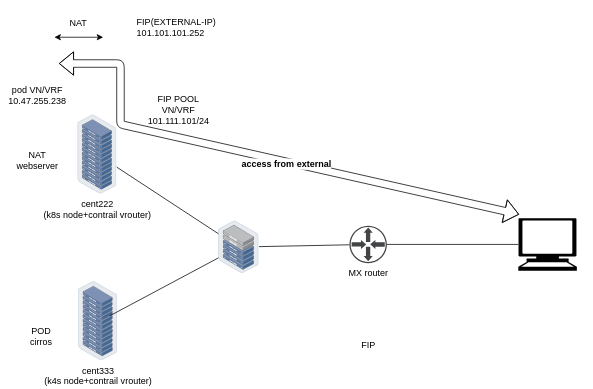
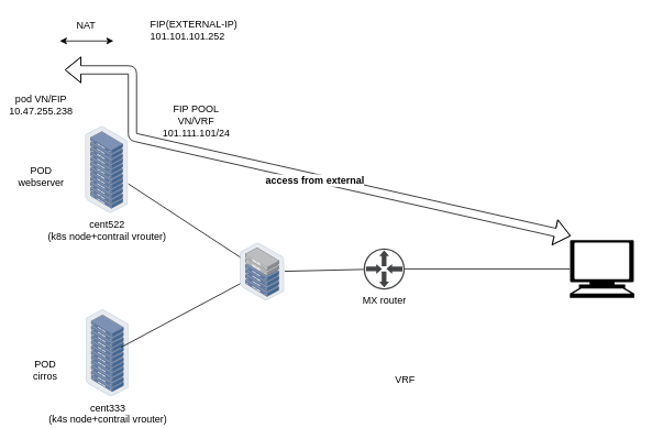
  <mxCell id="0" />
  <mxCell id="1" parent="0" />
- <mxCell id="2" value="cent222&lt;br&gt;(k8s node+contrail vrouter)&lt;br&gt;" style="points=[];aspect=fixed;html=1;align=center;shadow=0;dashed=0;image;image=img/lib/allied_telesis/storage/Datacenter_Server_Rack.svg;" vertex="1" parent="1"><mxGeometry x="103" y="152" width="52" height="106" as="geometry" /></mxCell>
- <mxCell id="3" value="MX router" style="pointerEvents=1;shadow=0;dashed=0;html=1;strokeColor=none;fillColor=#434445;aspect=fixed;labelPosition=center;verticalLabelPosition=bottom;verticalAlign=top;align=center;outlineConnect=0;shape=mxgraph.vvd.physical_upstream_router;" vertex="1" parent="1"><mxGeometry x="465" y="300" width="50" height="50" as="geometry" /></mxCell>
+ <mxCell id="2" value="cent522&lt;br&gt;(k8s node+contrail vrouter)&lt;br&gt;" style="points=[];aspect=fixed;html=1;align=center;shadow=0;dashed=0;image;image=img/lib/allied_telesis/storage/Datacenter_Server_Rack.svg;" vertex="1" parent="1"><mxGeometry x="103" y="152" width="52" height="106" as="geometry" /></mxCell>
+ <mxCell id="3" value="MX router" style="pointerEvents=1;shadow=0;dashed=0;html=1;strokeColor=none;fillColor=#434445;aspect=fixed;labelPosition=center;verticalLabelPosition=bottom;verticalAlign=top;align=center;outlineConnect=0;shape=mxgraph.vvd.physical_upstream_router;" vertex="1" parent="1"><mxGeometry x="440" y="300" width="50" height="50" as="geometry" /></mxCell>
  <mxCell id="4" value="" style="shape=mxgraph.signs.tech.computer;html=1;fillColor=#000000;strokeColor=none;verticalLabelPosition=bottom;verticalAlign=top;align=center;" vertex="1" parent="1"><mxGeometry x="690" y="290" width="78" height="70" as="geometry" /></mxCell>
  <mxCell id="5" value="FIP POOL&lt;br&gt;VN/VRF&lt;br&gt;101.111.101/24&lt;br&gt;" style="shape=image;html=1;verticalAlign=top;verticalLabelPosition=bottom;labelBackgroundColor=#ffffff;imageAspect=0;aspect=fixed;image=https://cdn2.iconfinder.com/data/icons/freecns-cumulus/16/519904-098_Spreadsheet-128.png" vertex="1" parent="1"><mxGeometry x="212" y="68" width="50" height="50" as="geometry" /></mxCell>
- <mxCell id="6" value="pod VN/VRF&lt;br&gt;10.47.255.238&lt;br&gt;" style="shape=image;html=1;verticalAlign=top;verticalLabelPosition=bottom;labelBackgroundColor=#ffffff;imageAspect=0;aspect=fixed;image=https://cdn1.iconfinder.com/data/icons/hawcons/32/699052-icon-62-document-table-128.png" vertex="1" parent="1"><mxGeometry x="20" y="48" width="58" height="58" as="geometry" /></mxCell>
+ <mxCell id="6" value="pod VN/FIP&lt;br&gt;10.47.255.238&lt;br&gt;" style="shape=image;html=1;verticalAlign=top;verticalLabelPosition=bottom;labelBackgroundColor=#ffffff;imageAspect=0;aspect=fixed;image=https://cdn1.iconfinder.com/data/icons/hawcons/32/699052-icon-62-document-table-128.png" vertex="1" parent="1"><mxGeometry x="20" y="48" width="58" height="58" as="geometry" /></mxCell>
  <mxCell id="7" style="edgeStyle=none;rounded=0;orthogonalLoop=1;jettySize=auto;html=1;endArrow=classic;endFill=1;startArrow=classic;startFill=1;entryX=1;entryY=0.25;entryDx=0;entryDy=0;" edge="1" parent="1"><mxGeometry relative="1" as="geometry"><mxPoint x="137" y="49" as="sourcePoint" /><mxPoint x="72" y="49" as="targetPoint" /></mxGeometry></mxCell>
- <mxCell id="8" value="FIP" style="shape=image;html=1;verticalAlign=top;verticalLabelPosition=bottom;labelBackgroundColor=#ffffff;imageAspect=0;aspect=fixed;image=https://cdn2.iconfinder.com/data/icons/freecns-cumulus/16/519904-098_Spreadsheet-128.png" vertex="1" parent="1"><mxGeometry x="465" y="396" width="50" height="50" as="geometry" /></mxCell>
+ <mxCell id="8" value="VRF" style="shape=image;html=1;verticalAlign=top;verticalLabelPosition=bottom;labelBackgroundColor=#ffffff;imageAspect=0;aspect=fixed;image=https://cdn2.iconfinder.com/data/icons/freecns-cumulus/16/519904-098_Spreadsheet-128.png" vertex="1" parent="1"><mxGeometry x="465" y="396" width="50" height="50" as="geometry" /></mxCell>
  <mxCell id="9" value="" style="points=[];aspect=fixed;html=1;align=center;shadow=0;dashed=0;image;image=img/lib/allied_telesis/storage/Datacenter_Server_Half_Rack_ToR.svg;" vertex="1" parent="1"><mxGeometry x="290.5" y="293.5" width="54" height="70" as="geometry" /></mxCell>
  <mxCell id="10" style="edgeStyle=none;rounded=0;orthogonalLoop=1;jettySize=auto;html=1;endArrow=none;endFill=0;" edge="1" parent="1" source="2" target="9"><mxGeometry relative="1" as="geometry"><mxPoint x="88" y="60.667" as="sourcePoint" /><mxPoint x="205.5" y="134.833" as="targetPoint" /></mxGeometry></mxCell>
  <mxCell id="11" style="edgeStyle=none;rounded=0;orthogonalLoop=1;jettySize=auto;html=1;endArrow=none;endFill=0;" edge="1" parent="1" source="9" target="3"><mxGeometry relative="1" as="geometry"><mxPoint x="151" y="337.222" as="sourcePoint" /><mxPoint x="273.5" y="338.269" as="targetPoint" /></mxGeometry></mxCell>
  <mxCell id="12" style="edgeStyle=none;rounded=0;orthogonalLoop=1;jettySize=auto;html=1;endArrow=none;endFill=0;entryX=0;entryY=0.5;entryDx=0;entryDy=0;entryPerimeter=0;" edge="1" parent="1" source="3" target="4"><mxGeometry relative="1" as="geometry"><mxPoint x="327.5" y="338.026" as="sourcePoint" /><mxPoint x="720" y="335" as="targetPoint" /></mxGeometry></mxCell>
  <mxCell id="13" value="NAT&lt;br&gt;" style="text;html=1;strokeColor=none;fillColor=none;align=center;verticalAlign=middle;whiteSpace=wrap;rounded=0;" vertex="1" parent="1"><mxGeometry x="84" y="20" width="40" height="20" as="geometry" /></mxCell>
  <mxCell id="14" value="FIP(EXTERNAL-IP)&lt;br&gt;101.101.101.252&lt;br&gt;" style="shape=image;html=1;verticalAlign=bottom;verticalLabelPosition=top;labelBackgroundColor=#ffffff;imageAspect=0;aspect=fixed;image=https://cdn2.iconfinder.com/data/icons/whcompare-servers-web-hosting/50/dedicated-ip-address-128.png;labelPosition=right;align=left;" vertex="1" parent="1"><mxGeometry x="130" y="53" width="50" height="50" as="geometry" /></mxCell>
  <mxCell id="15" value="cent333&lt;br&gt;(k4s node+contrail vrouter)&lt;br&gt;" style="points=[];aspect=fixed;html=1;align=center;shadow=0;dashed=0;image;image=img/lib/allied_telesis/storage/Datacenter_Server_Rack.svg;" vertex="1" parent="1"><mxGeometry x="104" y="374" width="52" height="106" as="geometry" /></mxCell>
  <mxCell id="16" style="edgeStyle=none;rounded=0;orthogonalLoop=1;jettySize=auto;html=1;endArrow=none;endFill=0;exitX=0.808;exitY=0.434;exitDx=0;exitDy=0;exitPerimeter=0;" edge="1" parent="1" source="15" target="9"><mxGeometry relative="1" as="geometry"><mxPoint x="151" y="222.141" as="sourcePoint" /><mxPoint x="300.5" y="320.7" as="targetPoint" /></mxGeometry></mxCell>
  <mxCell id="17" value="" style="shape=flexArrow;endArrow=classic;startArrow=classic;html=1;entryX=0.007;entryY=0.007;entryDx=0;entryDy=0;entryPerimeter=0;" edge="1" parent="1"><mxGeometry width="50" height="50" relative="1" as="geometry"><mxPoint x="78" y="84" as="sourcePoint" /><mxPoint x="691" y="285" as="targetPoint" /><Array as="points"><mxPoint x="160" y="84" /><mxPoint x="160" y="165" /></Array></mxGeometry></mxCell>
  <mxCell id="18" value="&lt;b&gt;access from external&lt;/b&gt;" style="text;html=1;resizable=0;points=[];align=center;verticalAlign=middle;labelBackgroundColor=#ffffff;" vertex="1" connectable="0" parent="17"><mxGeometry x="0.032" relative="1" as="geometry"><mxPoint x="23" y="8" as="offset" /></mxGeometry></mxCell>
- <mxCell id="19" value="NAT&lt;br&gt;webserver" style="shape=image;html=1;verticalAlign=top;verticalLabelPosition=bottom;labelBackgroundColor=#ffffff;imageAspect=0;aspect=fixed;image=https://cdn3.iconfinder.com/data/icons/social-media-2169/24/social_media_social_media_logo_docker-128.png" vertex="1" parent="1"><mxGeometry x="30" y="155" width="38" height="38" as="geometry" /></mxCell>
+ <mxCell id="19" value="POD&lt;br&gt;webserver" style="shape=image;html=1;verticalAlign=top;verticalLabelPosition=bottom;labelBackgroundColor=#ffffff;imageAspect=0;aspect=fixed;image=https://cdn3.iconfinder.com/data/icons/social-media-2169/24/social_media_social_media_logo_docker-128.png" vertex="1" parent="1"><mxGeometry x="30" y="155" width="38" height="38" as="geometry" /></mxCell>
  <mxCell id="20" value="POD&lt;br&gt;cirros&lt;br&gt;" style="shape=image;html=1;verticalAlign=top;verticalLabelPosition=bottom;labelBackgroundColor=#ffffff;imageAspect=0;aspect=fixed;image=https://cdn3.iconfinder.com/data/icons/social-media-2169/24/social_media_social_media_logo_docker-128.png" vertex="1" parent="1"><mxGeometry x="35" y="389" width="38" height="38" as="geometry" /></mxCell>
